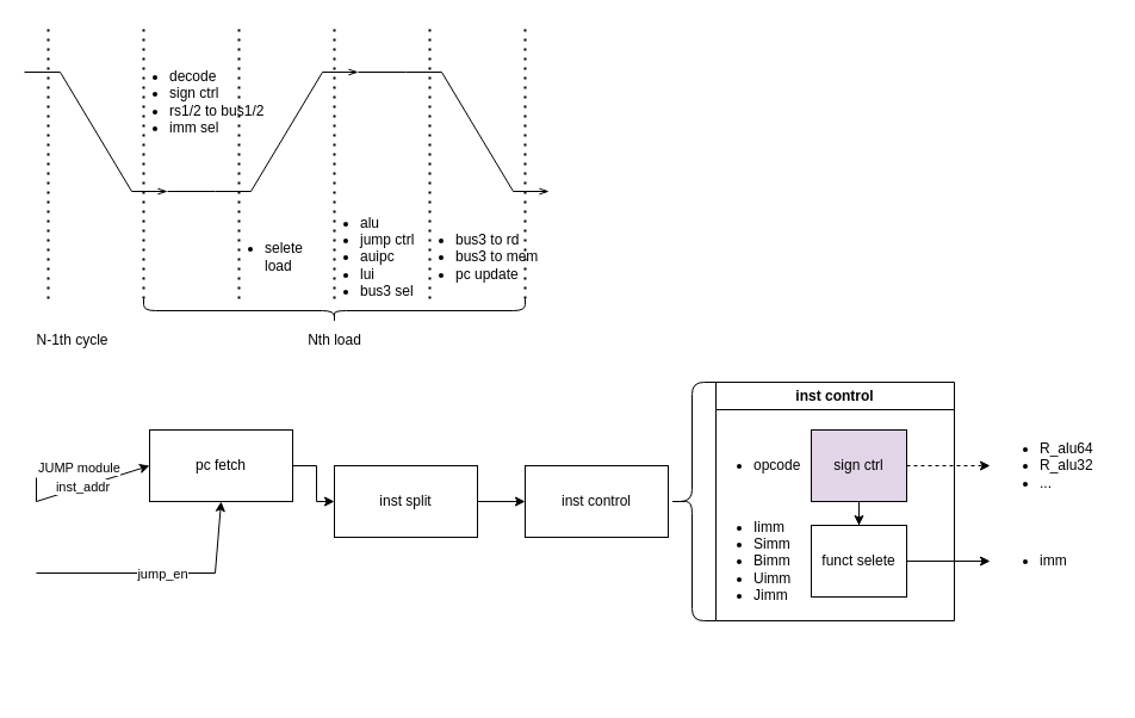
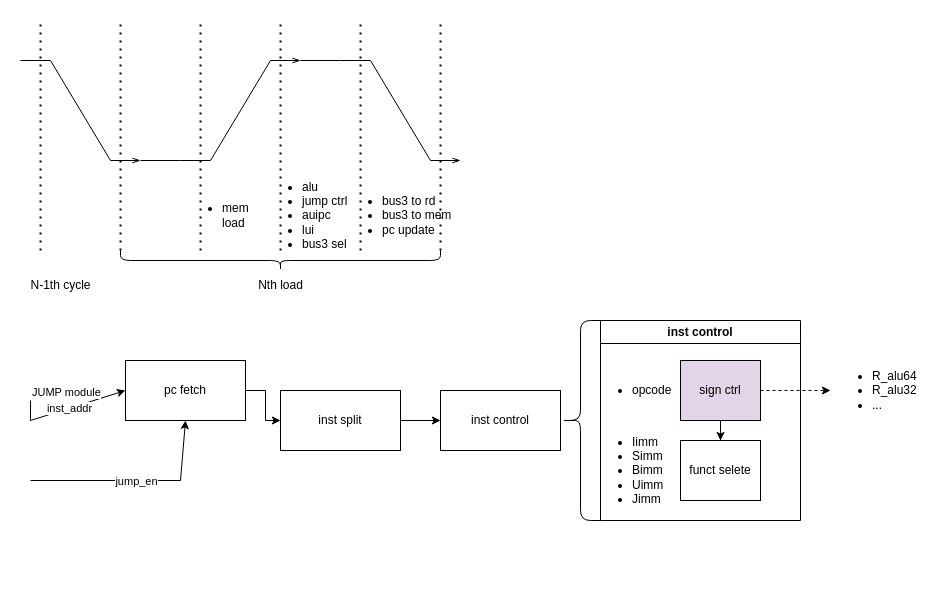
  <mxCell id="0" style=";html=1;" />
  <mxCell id="1" style=";html=1;" parent="0" />
  <mxCell id="2" value="" style="group" vertex="1" connectable="0" parent="1"><mxGeometry x="30" y="320" width="900" height="260" as="geometry" /></mxCell>
  <mxCell id="3" value="pc fetch" style="rounded=0;whiteSpace=wrap;html=1;" vertex="1" parent="2"><mxGeometry x="95" y="40" width="120" height="60" as="geometry" /></mxCell>
  <mxCell id="4" value="inst split" style="rounded=0;whiteSpace=wrap;html=1;" vertex="1" parent="2"><mxGeometry x="250" y="70" width="120" height="60" as="geometry" /></mxCell>
  <mxCell id="5" style="edgeStyle=orthogonalEdgeStyle;rounded=0;orthogonalLoop=1;jettySize=auto;html=1;exitX=1;exitY=0.5;exitDx=0;exitDy=0;entryX=0;entryY=0.5;entryDx=0;entryDy=0;" edge="1" parent="2" source="3" target="4"><mxGeometry relative="1" as="geometry" /></mxCell>
  <mxCell id="6" value="inst control" style="rounded=0;whiteSpace=wrap;html=1;" vertex="1" parent="2"><mxGeometry x="410" y="70" width="120" height="60" as="geometry" /></mxCell>
  <mxCell id="7" style="edgeStyle=orthogonalEdgeStyle;rounded=0;orthogonalLoop=1;jettySize=auto;html=1;exitX=1;exitY=0.5;exitDx=0;exitDy=0;entryX=0;entryY=0.5;entryDx=0;entryDy=0;" edge="1" parent="2" source="4" target="6"><mxGeometry relative="1" as="geometry" /></mxCell>
  <mxCell id="8" value="inst control" style="swimlane;whiteSpace=wrap;html=1;" vertex="1" parent="2"><mxGeometry x="570" width="200" height="200" as="geometry" /></mxCell>
  <mxCell id="9" style="edgeStyle=orthogonalEdgeStyle;rounded=0;orthogonalLoop=1;jettySize=auto;html=1;exitX=0.5;exitY=1;exitDx=0;exitDy=0;" edge="1" parent="8" source="10" target="11"><mxGeometry relative="1" as="geometry" /></mxCell>
  <mxCell id="10" value="sign ctrl" style="rounded=0;whiteSpace=wrap;html=1;fillColor=#e1d5e7;" vertex="1" parent="8"><mxGeometry x="80" y="40" width="80" height="60" as="geometry" /></mxCell>
  <mxCell id="11" value="funct selete" style="rounded=0;whiteSpace=wrap;html=1;" vertex="1" parent="8"><mxGeometry x="80" y="120" width="80" height="60" as="geometry" /></mxCell>
  <mxCell id="12" value="&lt;ul&gt;&lt;li&gt;opcode&lt;/li&gt;&lt;/ul&gt;" style="text;strokeColor=none;fillColor=none;html=1;whiteSpace=wrap;verticalAlign=middle;overflow=hidden;" vertex="1" parent="8"><mxGeometry x="-10" y="30" width="100" height="80" as="geometry" /></mxCell>
  <mxCell id="13" value="&lt;ul&gt;&lt;li&gt;Iimm&lt;/li&gt;&lt;li&gt;Simm&lt;/li&gt;&lt;li&gt;Bimm&lt;/li&gt;&lt;li&gt;Uimm&lt;/li&gt;&lt;li&gt;Jimm&lt;/li&gt;&lt;/ul&gt;" style="text;strokeColor=none;fillColor=none;html=1;whiteSpace=wrap;verticalAlign=middle;overflow=hidden;" vertex="1" parent="8"><mxGeometry x="-10" y="100" width="100" height="90" as="geometry" /></mxCell>
  <mxCell id="14" value="" style="shape=curlyBracket;whiteSpace=wrap;html=1;rounded=1;labelPosition=left;verticalLabelPosition=middle;align=right;verticalAlign=middle;" vertex="1" parent="2"><mxGeometry x="530" width="40" height="200" as="geometry" /></mxCell>
  <mxCell id="15" value="&lt;ul&gt;&lt;li&gt;R_alu64&lt;/li&gt;&lt;li&gt;R_alu32&lt;/li&gt;&lt;li&gt;...&lt;/li&gt;&lt;/ul&gt;" style="text;strokeColor=none;fillColor=none;html=1;whiteSpace=wrap;verticalAlign=middle;overflow=hidden;" vertex="1" parent="2"><mxGeometry x="800" y="30" width="100" height="80" as="geometry" /></mxCell>
  <mxCell id="16" style="edgeStyle=orthogonalEdgeStyle;rounded=0;orthogonalLoop=1;jettySize=auto;html=1;exitX=1;exitY=0.5;exitDx=0;exitDy=0;entryX=0;entryY=0.5;entryDx=0;entryDy=0;dashed=1;" edge="1" parent="2" source="10" target="15"><mxGeometry relative="1" as="geometry" /></mxCell>
- <mxCell id="17" value="&lt;ul&gt;&lt;li&gt;imm&lt;/li&gt;&lt;/ul&gt;" style="text;strokeColor=none;fillColor=none;html=1;whiteSpace=wrap;verticalAlign=middle;overflow=hidden;" vertex="1" parent="2"><mxGeometry x="800" y="110" width="100" height="80" as="geometry" /></mxCell>
- <mxCell id="18" style="edgeStyle=orthogonalEdgeStyle;rounded=0;orthogonalLoop=1;jettySize=auto;html=1;exitX=1;exitY=0.5;exitDx=0;exitDy=0;" edge="1" parent="2" source="11" target="17"><mxGeometry relative="1" as="geometry" /></mxCell>
  <mxCell id="19" value="" style="endArrow=classic;html=1;rounded=0;entryX=0;entryY=0.5;entryDx=0;entryDy=0;" edge="1" parent="2" target="3"><mxGeometry relative="1" as="geometry"><mxPoint y="80" as="sourcePoint" /><mxPoint x="110" y="20" as="targetPoint" /><Array as="points"><mxPoint y="100" /></Array></mxGeometry></mxCell>
  <mxCell id="20" value="inst_addr" style="edgeLabel;resizable=0;html=1;align=center;verticalAlign=middle;" connectable="0" vertex="1" parent="19"><mxGeometry relative="1" as="geometry" /></mxCell>
  <mxCell id="21" value="JUMP module" style="edgeLabel;resizable=0;html=1;align=left;verticalAlign=bottom;" connectable="0" vertex="1" parent="19"><mxGeometry x="-1" relative="1" as="geometry" /></mxCell>
  <mxCell id="22" value="" style="endArrow=classic;html=1;rounded=0;entryX=0.5;entryY=1;entryDx=0;entryDy=0;" edge="1" parent="2" target="3"><mxGeometry relative="1" as="geometry"><mxPoint y="160" as="sourcePoint" /><mxPoint x="40" y="129" as="targetPoint" /><Array as="points"><mxPoint x="150" y="160" /></Array></mxGeometry></mxCell>
  <mxCell id="23" value="jump_en" style="edgeLabel;resizable=0;html=1;align=center;verticalAlign=middle;" connectable="0" vertex="1" parent="22"><mxGeometry relative="1" as="geometry" /></mxCell>
  <mxCell id="24" value="" style="group" vertex="1" connectable="0" parent="1"><mxGeometry x="20" y="20" width="450" height="280" as="geometry" /></mxCell>
  <mxCell id="25" value="" style="edgeStyle=entityRelationEdgeStyle;fontSize=12;html=1;endArrow=openThin;endFill=0;rounded=0;" edge="1" parent="24"><mxGeometry width="100" height="100" relative="1" as="geometry"><mxPoint x="160" y="140" as="sourcePoint" /><mxPoint x="280" y="40" as="targetPoint" /></mxGeometry></mxCell>
  <mxCell id="26" value="" style="endArrow=none;html=1;rounded=0;" edge="1" parent="24"><mxGeometry width="50" height="50" relative="1" as="geometry"><mxPoint x="280" y="40" as="sourcePoint" /><mxPoint x="320" y="40" as="targetPoint" /></mxGeometry></mxCell>
  <mxCell id="27" value="" style="edgeStyle=entityRelationEdgeStyle;fontSize=12;html=1;endArrow=openThin;endFill=0;rounded=0;" edge="1" parent="24"><mxGeometry width="100" height="100" relative="1" as="geometry"><mxPoint x="320" y="40" as="sourcePoint" /><mxPoint x="440" y="140" as="targetPoint" /><Array as="points"><mxPoint x="380" y="80" /></Array></mxGeometry></mxCell>
  <mxCell id="28" value="" style="edgeStyle=entityRelationEdgeStyle;fontSize=12;html=1;endArrow=openThin;endFill=0;rounded=0;" edge="1" parent="24"><mxGeometry width="100" height="100" relative="1" as="geometry"><mxPoint y="40" as="sourcePoint" /><mxPoint x="120" y="140" as="targetPoint" /><Array as="points"><mxPoint x="100" y="80" /></Array></mxGeometry></mxCell>
  <mxCell id="29" value="" style="endArrow=none;html=1;rounded=0;" edge="1" parent="24"><mxGeometry width="50" height="50" relative="1" as="geometry"><mxPoint x="120" y="140" as="sourcePoint" /><mxPoint x="160" y="140" as="targetPoint" /></mxGeometry></mxCell>
  <mxCell id="30" value="" style="endArrow=none;dashed=1;html=1;dashPattern=1 3;strokeWidth=2;rounded=0;" edge="1" parent="24"><mxGeometry width="50" height="50" relative="1" as="geometry"><mxPoint x="100" y="230" as="sourcePoint" /><mxPoint x="100" as="targetPoint" /></mxGeometry></mxCell>
  <mxCell id="31" value="" style="endArrow=none;dashed=1;html=1;dashPattern=1 3;strokeWidth=2;rounded=0;" edge="1" parent="24"><mxGeometry width="50" height="50" relative="1" as="geometry"><mxPoint x="180" y="230" as="sourcePoint" /><mxPoint x="180" as="targetPoint" /></mxGeometry></mxCell>
  <mxCell id="32" value="" style="endArrow=none;dashed=1;html=1;dashPattern=1 3;strokeWidth=2;rounded=0;" edge="1" parent="24"><mxGeometry width="50" height="50" relative="1" as="geometry"><mxPoint x="260" y="230" as="sourcePoint" /><mxPoint x="260" as="targetPoint" /></mxGeometry></mxCell>
  <mxCell id="33" value="" style="endArrow=none;dashed=1;html=1;dashPattern=1 3;strokeWidth=2;rounded=0;" edge="1" parent="24"><mxGeometry width="50" height="50" relative="1" as="geometry"><mxPoint x="340" y="230" as="sourcePoint" /><mxPoint x="340" as="targetPoint" /></mxGeometry></mxCell>
  <mxCell id="34" value="" style="endArrow=none;dashed=1;html=1;dashPattern=1 3;strokeWidth=2;rounded=0;" edge="1" parent="24"><mxGeometry width="50" height="50" relative="1" as="geometry"><mxPoint x="20" y="230" as="sourcePoint" /><mxPoint x="20" as="targetPoint" /></mxGeometry></mxCell>
  <mxCell id="35" value="" style="endArrow=none;dashed=1;html=1;dashPattern=1 3;strokeWidth=2;rounded=0;" edge="1" parent="24"><mxGeometry width="50" height="50" relative="1" as="geometry"><mxPoint x="420" y="230" as="sourcePoint" /><mxPoint x="420" as="targetPoint" /></mxGeometry></mxCell>
  <mxCell id="36" value="" style="shape=curlyBracket;whiteSpace=wrap;html=1;rounded=1;labelPosition=left;verticalLabelPosition=middle;align=right;verticalAlign=middle;rotation=-90;" vertex="1" parent="24"><mxGeometry x="250" y="80" width="20" height="320" as="geometry" /></mxCell>
  <mxCell id="37" value="Nth load" style="text;html=1;align=center;verticalAlign=middle;resizable=0;points=[];autosize=1;strokeColor=none;fillColor=none;" vertex="1" parent="24"><mxGeometry x="225" y="250" width="70" height="30" as="geometry" /></mxCell>
  <mxCell id="38" value="N-1th cycle" style="text;html=1;align=center;verticalAlign=middle;resizable=0;points=[];autosize=1;strokeColor=none;fillColor=none;" vertex="1" parent="24"><mxGeometry y="250" width="80" height="30" as="geometry" /></mxCell>
- <mxCell id="39" value="&lt;ul&gt;&lt;li&gt;decode&lt;/li&gt;&lt;li&gt;sign ctrl&lt;/li&gt;&lt;li&gt;rs1/2 to bus1/2&lt;/li&gt;&lt;li&gt;imm sel&lt;/li&gt;&lt;/ul&gt;" style="text;strokeColor=none;fillColor=none;html=1;whiteSpace=wrap;verticalAlign=middle;overflow=hidden;" vertex="1" parent="24"><mxGeometry x="80" width="130" height="130" as="geometry" /></mxCell>
- <mxCell id="40" value="&lt;ul&gt;&lt;li&gt;selete load&lt;/li&gt;&lt;/ul&gt;" style="text;strokeColor=none;fillColor=none;html=1;whiteSpace=wrap;verticalAlign=middle;overflow=hidden;" vertex="1" parent="24"><mxGeometry x="160" y="140" width="90" height="110" as="geometry" /></mxCell>
+ <mxCell id="40" value="&lt;ul&gt;&lt;li&gt;mem load&lt;/li&gt;&lt;/ul&gt;" style="text;strokeColor=none;fillColor=none;html=1;whiteSpace=wrap;verticalAlign=middle;overflow=hidden;" vertex="1" parent="24"><mxGeometry x="160" y="140" width="90" height="110" as="geometry" /></mxCell>
  <mxCell id="41" value="&lt;ul&gt;&lt;li&gt;alu&lt;/li&gt;&lt;li&gt;jump ctrl&lt;/li&gt;&lt;li&gt;auipc&lt;/li&gt;&lt;li&gt;lui&lt;/li&gt;&lt;li&gt;bus3 sel&lt;/li&gt;&lt;/ul&gt;" style="text;strokeColor=none;fillColor=none;html=1;whiteSpace=wrap;verticalAlign=middle;overflow=hidden;" vertex="1" parent="24"><mxGeometry x="240" y="140" width="90" height="110" as="geometry" /></mxCell>
  <mxCell id="42" value="&lt;ul&gt;&lt;li&gt;bus3 to rd&lt;/li&gt;&lt;li&gt;bus3 to mem&lt;/li&gt;&lt;li&gt;pc update&lt;/li&gt;&lt;/ul&gt;" style="text;strokeColor=none;fillColor=none;html=1;whiteSpace=wrap;verticalAlign=middle;overflow=hidden;" vertex="1" parent="24"><mxGeometry x="320" y="140" width="130" height="110" as="geometry" /></mxCell>
